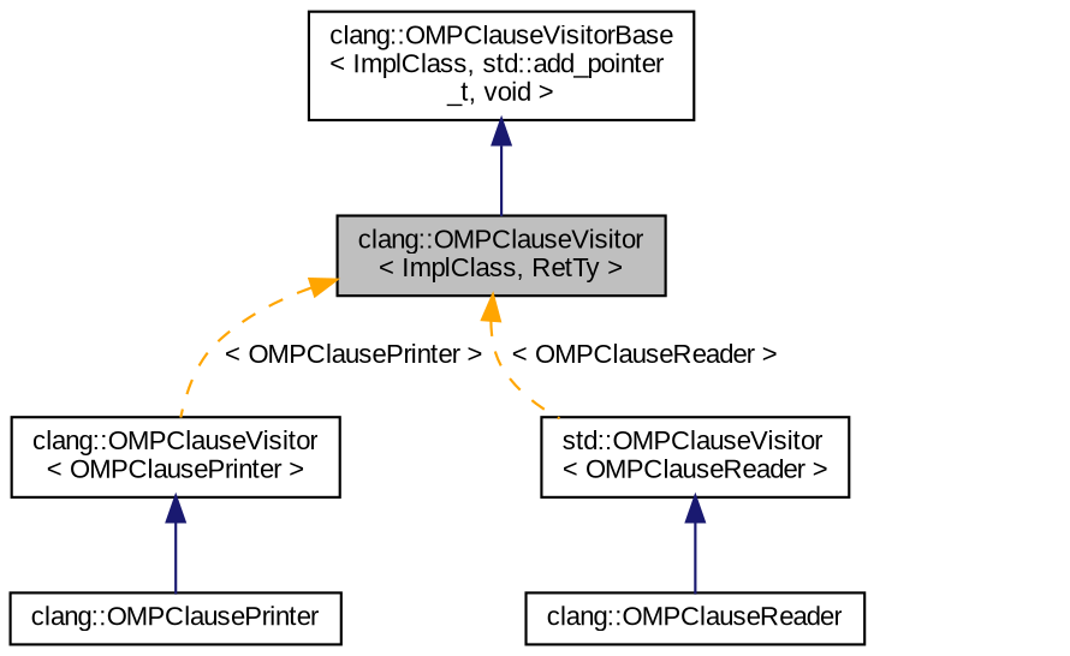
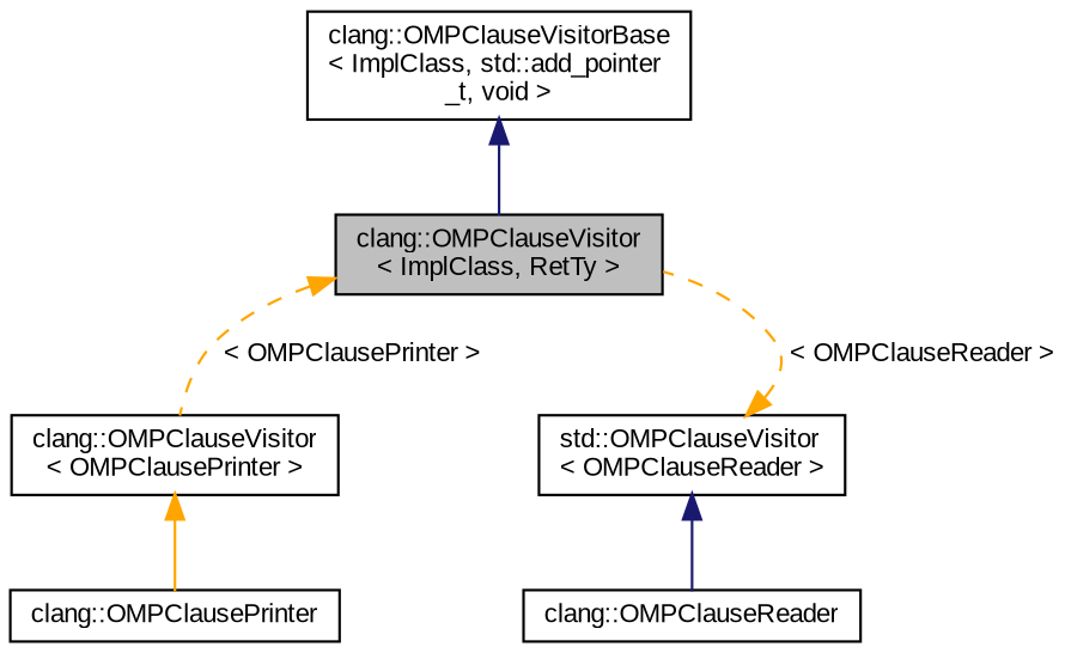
  digraph {
    fontname="Liberation Sans"
    rankdir=TB
    node [color=black fontname="Liberation Sans" fontsize=10 shape=record]
    edge [color=midnightblue dir=back fontname="Liberation Sans" fontsize=10 labelfontname=Helvetica labelfontsize=10 style=solid]
    n1 [fillcolor=grey75 fontcolor=black height=0.2 label="clang::OMPClauseVisitor\l\< ImplClass, RetTy \>" style=filled width=0.4]
    n2 [height=0.2 label="clang::OMPClauseVisitor\l\< OMPClausePrinter \>" width=0.4]
    n3 [height=0.2 label="std::OMPClauseVisitor\l\< OMPClauseReader \>" width=0.4]
    n4 [height=0.2 label="clang::OMPClausePrinter" width=0.4]
    n5 [height=0.2 label="clang::OMPClauseReader" width=0.4]
    n6 [height=0.2 label="clang::OMPClauseVisitorBase\l\< ImplClass, std::add_pointer\l_t, void \>" width=0.4]
    n1 -> n2 [color=orange label=" \< OMPClausePrinter \>" style=dashed]
-   n1 -> n3 [color=orange label=" \< OMPClauseReader \>" style=dashed]
-   n2 -> n4
+   n3 -> n1 [color=orange label=" \< OMPClauseReader \>" style=dashed]
+   n2 -> n4 [color=orange]
    n3 -> n5
    n6 -> n1
  }
